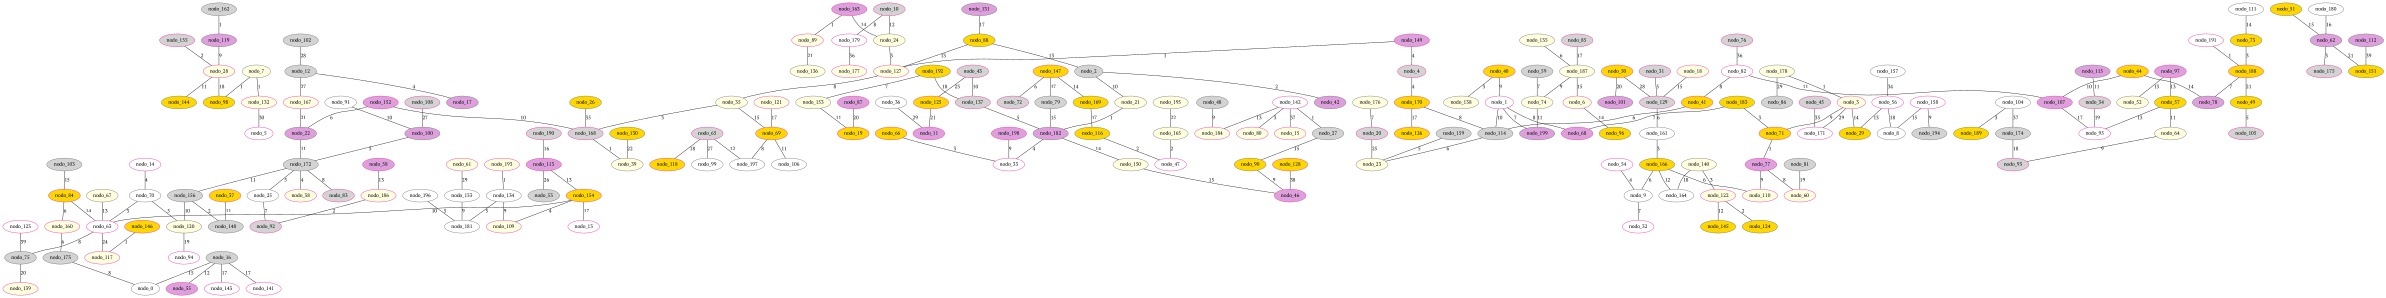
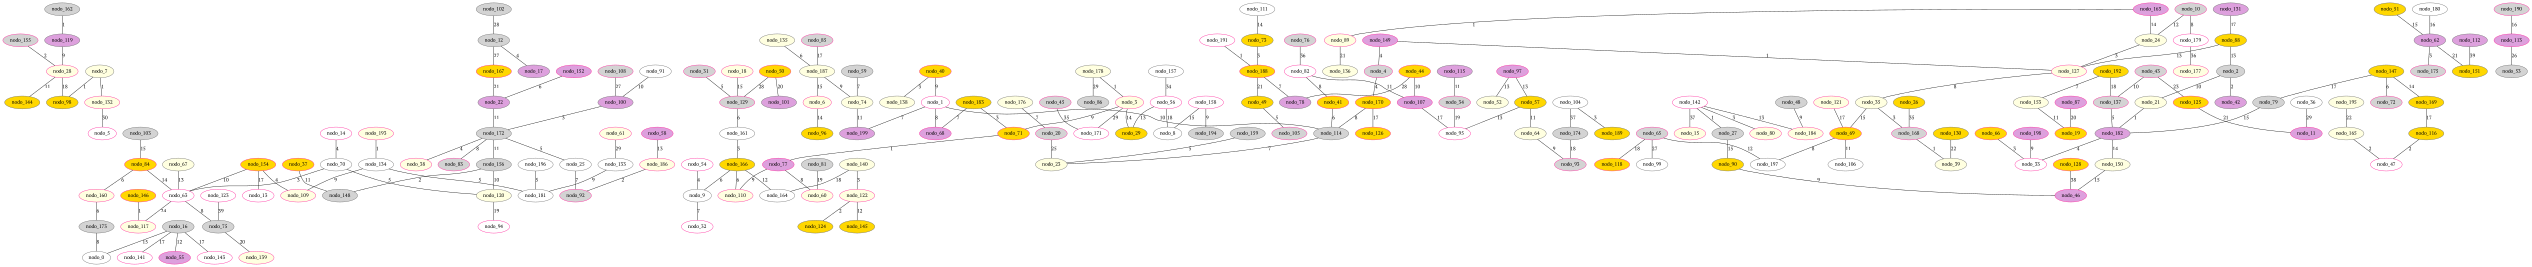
  graph {
    fontname="PT Serif"
    node [color=deeppink fillcolor=lightyellow fontname="PT Serif" style=filled]
    edge [fontname="PT Serif" weight=1]
    nodo_155 [fillcolor=lightgrey]
    nodo_28
    nodo_144 [color=gray40 fillcolor=gold]
    nodo_98 [color=gray40 fillcolor=gold]
    nodo_37 [fillcolor=gold]
    nodo_148 [color=gray40 fillcolor=lightgrey]
    nodo_173 [color=gray40 fillcolor=lightgrey]
    nodo_160
    nodo_0 [color=gray40 fillcolor=white]
    nodo_187 [color=gray40]
    nodo_74 [color=gray40]
    nodo_6
    nodo_199 [color=gray40 fillcolor=plum]
    nodo_96 [color=gray40 fillcolor=gold]
    nodo_137 [fillcolor=lightgrey]
    nodo_182 [color=gray40 fillcolor=plum]
    nodo_150 [color=gray40]
    nodo_33 [fillcolor=white]
    nodo_46 [fillcolor=plum]
    nodo_25 [color=gray40 fillcolor=white]
    nodo_92 [fillcolor=lightgrey]
    nodo_22 [color=gray40 fillcolor=plum]
-   nodo_167
+   nodo_167 [fillcolor=gold]
    nodo_172 [color=gray40 fillcolor=lightgrey]
    nodo_38
    nodo_156 [color=gray40 fillcolor=lightgrey]
    nodo_83 [fillcolor=lightgrey]
    nodo_131 [color=gray40 fillcolor=plum]
    nodo_88 [color=gray40 fillcolor=gold]
    nodo_2 [color=gray40 fillcolor=lightgrey]
    nodo_127
    nodo_21 [color=gray40]
    nodo_42 [color=gray40 fillcolor=plum]
    nodo_35 [color=gray40]
    nodo_44 [fillcolor=gold]
    nodo_107 [fillcolor=plum]
    nodo_78 [color=gray40 fillcolor=plum]
    nodo_95 [fillcolor=white]
    nodo_129 [fillcolor=lightgrey]
    nodo_161 [color=gray40 fillcolor=white]
    nodo_166 [color=gray40 fillcolor=gold]
    nodo_9 [color=gray40 fillcolor=white]
    nodo_164 [color=gray40 fillcolor=white]
    nodo_110
    nodo_163 [fillcolor=plum]
    nodo_89
    nodo_24 [color=gray40]
    nodo_136 [color=gray40]
    nodo_134 [color=gray40 fillcolor=white]
    nodo_109
    nodo_181 [color=gray40 fillcolor=white]
    nodo_152 [fillcolor=plum]
    nodo_168 [fillcolor=lightgrey]
    nodo_39 [color=gray40]
    nodo_51 [color=gray40 fillcolor=gold]
    nodo_62 [color=gray40 fillcolor=plum]
    nodo_165 [color=gray40]
    nodo_47 [fillcolor=white]
    nodo_32 [fillcolor=white]
    nodo_69 [fillcolor=gold]
    nodo_197 [color=gray40 fillcolor=white]
    nodo_106 [color=gray40 fillcolor=white]
    nodo_180 [color=gray40 fillcolor=white]
    nodo_151 [color=gray40 fillcolor=gold]
    nodo_175 [fillcolor=lightgrey]
    nodo_135 [color=gray40]
    nodo_20 [fillcolor=lightgrey]
    nodo_23 [color=gray40]
    nodo_121
    nodo_48 [color=gray40 fillcolor=lightgrey]
    nodo_184
    nodo_59 [color=gray40 fillcolor=lightgrey]
    nodo_157 [color=gray40 fillcolor=white]
    nodo_56 [fillcolor=white]
    nodo_29 [color=gray40 fillcolor=gold]
    nodo_8 [color=gray40 fillcolor=white]
    nodo_7 [color=gray40]
    nodo_132
    nodo_5 [fillcolor=white]
    nodo_1 [fillcolor=white]
    nodo_68 [fillcolor=plum]
    nodo_114 [color=gray40 fillcolor=lightgrey]
    nodo_27 [color=gray40 fillcolor=lightgrey]
    nodo_90 [color=gray40 fillcolor=gold]
    nodo_111 [color=gray40 fillcolor=white]
    nodo_73 [color=gray40 fillcolor=gold]
    nodo_188 [fillcolor=gold]
    nodo_49 [color=gray40 fillcolor=gold]
    nodo_146 [fillcolor=gold]
    nodo_117
    nodo_133 [color=gray40 fillcolor=white]
    nodo_61
    nodo_3
    nodo_71 [fillcolor=gold]
    nodo_171 [fillcolor=white]
    nodo_77 [fillcolor=plum]
    nodo_84 [fillcolor=gold]
    nodo_63 [fillcolor=white]
    nodo_75 [color=gray40 fillcolor=lightgrey]
    nodo_139
    nodo_195 [color=gray40]
    nodo_183 [color=gray40 fillcolor=gold]
    nodo_196 [color=gray40 fillcolor=white]
    nodo_26 [color=gray40 fillcolor=gold]
    nodo_179 [fillcolor=white]
    nodo_177
    nodo_57 [color=gray40 fillcolor=gold]
    nodo_64 [color=gray40]
    nodo_93 [fillcolor=lightgrey]
    nodo_60
    nodo_162 [color=gray40 fillcolor=lightgrey]
    nodo_119 [color=gray40 fillcolor=plum]
    nodo_65 [fillcolor=lightgrey]
    nodo_118 [fillcolor=gold]
    nodo_99 [color=gray40 fillcolor=white]
    nodo_82 [fillcolor=white]
    nodo_41 [fillcolor=gold]
    nodo_10 [fillcolor=lightgrey]
    nodo_70 [color=gray40 fillcolor=white]
    nodo_120 [color=gray40]
    nodo_94 [fillcolor=white]
    nodo_50 [fillcolor=gold]
    nodo_101 [color=gray40 fillcolor=plum]
    nodo_116 [color=gray40 fillcolor=gold]
    nodo_145 [color=gray40 fillcolor=gold]
    nodo_122
    nodo_124 [color=gray40 fillcolor=gold]
    nodo_40 [fillcolor=gold]
    nodo_138 [color=gray40]
    nodo_193
    nodo_153 [color=gray40]
    nodo_19 [fillcolor=gold]
    nodo_108 [fillcolor=lightgrey]
    nodo_100 [color=gray40 fillcolor=plum]
    nodo_192 [color=gray40 fillcolor=gold]
    nodo_67 [color=gray40]
    nodo_128 [fillcolor=gold]
    nodo_85 [fillcolor=lightgrey]
    nodo_105 [fillcolor=lightgrey]
    nodo_16 [color=gray40 fillcolor=lightgrey]
    nodo_55 [fillcolor=plum]
    nodo_143 [fillcolor=white]
    nodo_141 [fillcolor=white]
    nodo_87 [fillcolor=plum]
    nodo_142 [fillcolor=white]
    nodo_80
    nodo_15
    nodo_97 [fillcolor=plum]
    nodo_52 [color=gray40]
    nodo_91 [color=gray40 fillcolor=white]
    nodo_154 [fillcolor=gold]
    nodo_13 [fillcolor=white]
    nodo_190 [fillcolor=lightgrey]
    nodo_113 [fillcolor=plum]
    nodo_53 [color=gray40 fillcolor=lightgrey]
    nodo_112 [color=gray40 fillcolor=plum]
    nodo_104 [color=gray40 fillcolor=white]
    nodo_174 [color=gray40 fillcolor=lightgrey]
    nodo_189 [color=gray40 fillcolor=gold]
    nodo_191 [fillcolor=white]
    nodo_186
    nodo_176 [color=gray40]
    nodo_14 [fillcolor=white]
    nodo_178 [color=gray40]
    nodo_86 [color=gray40 fillcolor=lightgrey]
    nodo_149 [fillcolor=plum]
    nodo_4 [fillcolor=lightgrey]
    nodo_170 [fillcolor=gold]
    nodo_12 [color=gray40 fillcolor=lightgrey]
    nodo_17 [color=gray40 fillcolor=plum]
    nodo_79 [color=gray40 fillcolor=lightgrey]
    nodo_31 [fillcolor=lightgrey]
    nodo_169 [color=gray40 fillcolor=gold]
    nodo_102 [color=gray40 fillcolor=lightgrey]
-   nodo_147 [fillcolor=gold]
+   nodo_147 [color=gray40 fillcolor=gold]
    nodo_72 [fillcolor=lightgrey]
    nodo_140 [color=gray40]
    nodo_126 [fillcolor=gold]
    nodo_125 [fillcolor=gold]
    nodo_11 [fillcolor=plum]
    nodo_123 [fillcolor=white]
    nodo_54 [fillcolor=white]
    nodo_159 [color=gray40 fillcolor=lightgrey]
    nodo_115 [color=gray40 fillcolor=plum]
    nodo_34 [fillcolor=lightgrey]
    nodo_58 [fillcolor=plum]
    nodo_81 [color=gray40 fillcolor=lightgrey]
    nodo_18
    nodo_158 [fillcolor=white]
    nodo_194 [color=gray40 fillcolor=lightgrey]
    nodo_43 [fillcolor=lightgrey]
    nodo_66 [fillcolor=gold]
    nodo_198 [fillcolor=plum]
    nodo_130 [color=gray40 fillcolor=gold]
    nodo_76 [fillcolor=lightgrey]
    nodo_103 [color=gray40 fillcolor=lightgrey]
    nodo_36 [color=gray40 fillcolor=white]
    nodo_45 [fillcolor=lightgrey]
    nodo_155 -- nodo_28 [label=2 weight=2]
    nodo_28 -- nodo_144 [label=11 weight=11]
    nodo_28 -- nodo_98 [label=18 weight=18]
    nodo_37 -- nodo_148 [label=11 weight=11]
    nodo_173 -- nodo_0 [label=8 weight=8]
    nodo_160 -- nodo_173 [label=6 weight=6]
    nodo_187 -- nodo_74 [label=9 weight=9]
    nodo_187 -- nodo_6 [label=15 weight=15]
    nodo_74 -- nodo_199 [label=11 weight=11]
    nodo_6 -- nodo_96 [label=14 weight=14]
    nodo_137 -- nodo_182 [label=5 weight=5]
    nodo_182 -- nodo_150 [label=14 weight=14]
    nodo_182 -- nodo_33 [label=4 weight=4]
    nodo_150 -- nodo_46 [label=15 weight=15]
    nodo_25 -- nodo_92 [label=7 weight=7]
    nodo_22 -- nodo_172 [label=11 weight=11]
    nodo_167 -- nodo_22 [label=21 weight=21]
    nodo_172 -- nodo_25 [label=5 weight=5]
    nodo_172 -- nodo_38 [label=4 weight=4]
    nodo_172 -- nodo_156 [label=11 weight=11]
    nodo_172 -- nodo_83 [label=8 weight=8]
    nodo_156 -- nodo_148 [label=2 weight=2]
    nodo_156 -- nodo_120 [label=10 weight=10]
    nodo_131 -- nodo_88 [label=17 weight=17]
    nodo_88 -- nodo_2 [label=13 weight=13]
    nodo_88 -- nodo_127 [label=13 weight=13]
    nodo_2 -- nodo_21 [label=10 weight=10]
    nodo_2 -- nodo_42 [label=2 weight=2]
    nodo_127 -- nodo_35 [label=8 weight=8]
    nodo_21 -- nodo_182 [label=1]
    nodo_35 -- nodo_168 [label=3 weight=3]
    nodo_35 -- nodo_69 [label=15 weight=15]
    nodo_44 -- nodo_107 [label=10 weight=10]
-   nodo_44 -- nodo_78 [label=14 weight=14]
+   nodo_44 -- nodo_78 [label=28 weight=14]
    nodo_107 -- nodo_95 [label=17 weight=17]
    nodo_129 -- nodo_161 [label=6 weight=6]
    nodo_161 -- nodo_166 [label=3 weight=3]
    nodo_166 -- nodo_9 [label=6 weight=6]
    nodo_166 -- nodo_164 [label=12 weight=12]
    nodo_166 -- nodo_110 [label=6 weight=6]
    nodo_9 -- nodo_32 [label=7 weight=7]
    nodo_163 -- nodo_89 [label=1]
    nodo_163 -- nodo_24 [label=14 weight=14]
    nodo_89 -- nodo_136 [label=21 weight=21]
    nodo_24 -- nodo_127 [label=3 weight=3]
    nodo_134 -- nodo_109 [label=9 weight=9]
    nodo_134 -- nodo_181 [label=5 weight=5]
    nodo_152 -- nodo_22 [label=6 weight=6]
-   nodo_152 -- nodo_168 [label=10 weight=10]
    nodo_168 -- nodo_39 [label=1]
    nodo_51 -- nodo_62 [label=15 weight=15]
    nodo_62 -- nodo_151 [label=21 weight=21]
    nodo_62 -- nodo_175 [label=3 weight=3]
    nodo_165 -- nodo_47 [label=2 weight=2]
    nodo_69 -- nodo_197 [label=8 weight=8]
    nodo_69 -- nodo_106 [label=11 weight=11]
    nodo_180 -- nodo_62 [label=16 weight=16]
    nodo_135 -- nodo_187 [label=6 weight=6]
    nodo_20 -- nodo_23 [label=25 weight=25]
    nodo_121 -- nodo_69 [label=17 weight=17]
    nodo_48 -- nodo_184 [label=9 weight=9]
    nodo_59 -- nodo_74 [label=7 weight=7]
    nodo_157 -- nodo_56 [label=34 weight=34]
    nodo_56 -- nodo_29 [label=13 weight=13]
    nodo_56 -- nodo_8 [label=18 weight=18]
    nodo_7 -- nodo_98 [label=1]
    nodo_7 -- nodo_132 [label=1]
    nodo_132 -- nodo_5 [label=30 weight=30]
    nodo_1 -- nodo_199 [label=7 weight=7]
    nodo_1 -- nodo_68 [label=8 weight=8]
    nodo_1 -- nodo_114 [label=10 weight=10]
-   nodo_114 -- nodo_23 [label=6 weight=7]
+   nodo_114 -- nodo_23 [label=7 weight=7]
    nodo_27 -- nodo_90 [label=15 weight=15]
    nodo_90 -- nodo_46 [label=9 weight=9]
    nodo_111 -- nodo_73 [label=14 weight=14]
    nodo_73 -- nodo_188 [label=3 weight=3]
    nodo_188 -- nodo_78 [label=7 weight=7]
    nodo_188 -- nodo_49 [label=21 weight=21]
    nodo_49 -- nodo_105 [label=5 weight=5]
    nodo_146 -- nodo_117 [label=1]
    nodo_133 -- nodo_181 [label=9 weight=9]
    nodo_61 -- nodo_133 [label=29 weight=29]
    nodo_3 -- nodo_29 [label=14 weight=14]
    nodo_3 -- nodo_71 [label=9 weight=9]
    nodo_3 -- nodo_171 [label=29 weight=29]
    nodo_71 -- nodo_77 [label=1]
    nodo_77 -- nodo_110 [label=9 weight=9]
    nodo_77 -- nodo_60 [label=8 weight=8]
    nodo_84 -- nodo_160 [label=6 weight=6]
    nodo_84 -- nodo_63 [label=14 weight=14]
    nodo_63 -- nodo_117 [label=24 weight=24]
    nodo_63 -- nodo_75 [label=8 weight=8]
    nodo_75 -- nodo_139 [label=20 weight=20]
    nodo_195 -- nodo_165 [label=22 weight=22]
    nodo_183 -- nodo_68 [label=7 weight=7]
    nodo_183 -- nodo_71 [label=3 weight=3]
    nodo_196 -- nodo_181 [label=5 weight=5]
    nodo_26 -- nodo_168 [label=35 weight=35]
    nodo_179 -- nodo_177 [label=36 weight=36]
    nodo_57 -- nodo_95 [label=13 weight=13]
    nodo_57 -- nodo_64 [label=11 weight=11]
    nodo_64 -- nodo_93 [label=9 weight=9]
    nodo_162 -- nodo_119 [label=1]
    nodo_119 -- nodo_28 [label=9 weight=9]
    nodo_65 -- nodo_197 [label=12 weight=12]
    nodo_65 -- nodo_118 [label=18 weight=18]
    nodo_65 -- nodo_99 [label=27 weight=27]
    nodo_82 -- nodo_107 [label=11 weight=11]
    nodo_82 -- nodo_41 [label=8 weight=8]
    nodo_41 -- nodo_114 [label=6 weight=6]
    nodo_10 -- nodo_24 [label=12 weight=12]
    nodo_10 -- nodo_179 [label=8 weight=8]
    nodo_70 -- nodo_63 [label=3 weight=3]
    nodo_70 -- nodo_120 [label=5 weight=5]
    nodo_120 -- nodo_94 [label=19 weight=19]
    nodo_50 -- nodo_129 [label=28 weight=28]
    nodo_50 -- nodo_101 [label=20 weight=20]
    nodo_116 -- nodo_47 [label=2 weight=2]
    nodo_122 -- nodo_145 [label=12 weight=12]
    nodo_122 -- nodo_124 [label=2 weight=2]
    nodo_40 -- nodo_1 [label=9 weight=9]
    nodo_40 -- nodo_138 [label=3 weight=3]
    nodo_193 -- nodo_134 [label=1]
    nodo_153 -- nodo_19 [label=11 weight=11]
    nodo_108 -- nodo_100 [label=27 weight=27]
    nodo_100 -- nodo_172 [label=3 weight=3]
    nodo_192 -- nodo_137 [label=18 weight=18]
    nodo_192 -- nodo_153 [label=7 weight=7]
    nodo_67 -- nodo_63 [label=13 weight=13]
    nodo_128 -- nodo_46 [label=38 weight=38]
    nodo_85 -- nodo_187 [label=17 weight=17]
    nodo_16 -- nodo_0 [label=15 weight=15]
    nodo_16 -- nodo_55 [label=12 weight=12]
    nodo_16 -- nodo_143 [label=17 weight=17]
    nodo_16 -- nodo_141 [label=17 weight=17]
    nodo_87 -- nodo_19 [label=20 weight=20]
    nodo_142 -- nodo_184 [label=13 weight=13]
    nodo_142 -- nodo_27 [label=1]
    nodo_142 -- nodo_80 [label=3 weight=3]
    nodo_142 -- nodo_15 [label=37 weight=37]
    nodo_97 -- nodo_57 [label=13 weight=13]
    nodo_97 -- nodo_52 [label=13 weight=13]
    nodo_91 -- nodo_100 [label=10 weight=10]
    nodo_154 -- nodo_109 [label=4 weight=4]
    nodo_154 -- nodo_63 [label=10 weight=10]
    nodo_154 -- nodo_13 [label=17 weight=17]
    nodo_190 -- nodo_113 [label=16 weight=16]
-   nodo_113 -- nodo_154 [label=13 weight=13]
    nodo_113 -- nodo_53 [label=26 weight=26]
    nodo_112 -- nodo_151 [label=39 weight=39]
    nodo_104 -- nodo_174 [label=37 weight=37]
    nodo_104 -- nodo_189 [label=3 weight=3]
    nodo_174 -- nodo_93 [label=18 weight=18]
    nodo_191 -- nodo_188 [label=1]
    nodo_186 -- nodo_92 [label=2 weight=2]
    nodo_176 -- nodo_20 [label=7 weight=7]
    nodo_14 -- nodo_70 [label=4 weight=4]
    nodo_178 -- nodo_3 [label=1]
    nodo_178 -- nodo_86 [label=29 weight=29]
    nodo_149 -- nodo_127 [label=1]
    nodo_149 -- nodo_4 [label=4 weight=4]
    nodo_4 -- nodo_170 [label=4 weight=4]
    nodo_170 -- nodo_114 [label=8 weight=8]
    nodo_170 -- nodo_126 [label=17 weight=17]
    nodo_12 -- nodo_167 [label=27 weight=27]
    nodo_12 -- nodo_17 [label=4 weight=4]
    nodo_79 -- nodo_182 [label=15 weight=15]
    nodo_31 -- nodo_129 [label=5 weight=5]
    nodo_169 -- nodo_116 [label=17 weight=17]
    nodo_102 -- nodo_12 [label=28 weight=28]
    nodo_147 -- nodo_79 [label=17 weight=17]
    nodo_147 -- nodo_169 [label=14 weight=14]
    nodo_147 -- nodo_72 [label=6 weight=6]
    nodo_140 -- nodo_164 [label=18 weight=18]
    nodo_140 -- nodo_122 [label=3 weight=3]
    nodo_125 -- nodo_11 [label=21 weight=21]
    nodo_123 -- nodo_75 [label=39 weight=39]
    nodo_54 -- nodo_9 [label=4 weight=4]
    nodo_159 -- nodo_23 [label=5 weight=5]
    nodo_115 -- nodo_34 [label=11 weight=11]
    nodo_34 -- nodo_95 [label=19 weight=19]
    nodo_58 -- nodo_186 [label=13 weight=13]
    nodo_81 -- nodo_60 [label=19 weight=19]
    nodo_18 -- nodo_129 [label=15 weight=15]
    nodo_158 -- nodo_8 [label=15 weight=15]
    nodo_158 -- nodo_194 [label=9 weight=9]
    nodo_43 -- nodo_137 [label=10 weight=10]
    nodo_43 -- nodo_125 [label=23 weight=23]
    nodo_66 -- nodo_33 [label=3 weight=3]
    nodo_198 -- nodo_33 [label=9 weight=9]
    nodo_130 -- nodo_39 [label=22 weight=22]
    nodo_76 -- nodo_82 [label=36 weight=36]
    nodo_103 -- nodo_84 [label=15 weight=15]
    nodo_36 -- nodo_11 [label=29 weight=29]
    nodo_45 -- nodo_171 [label=35 weight=35]
  }
